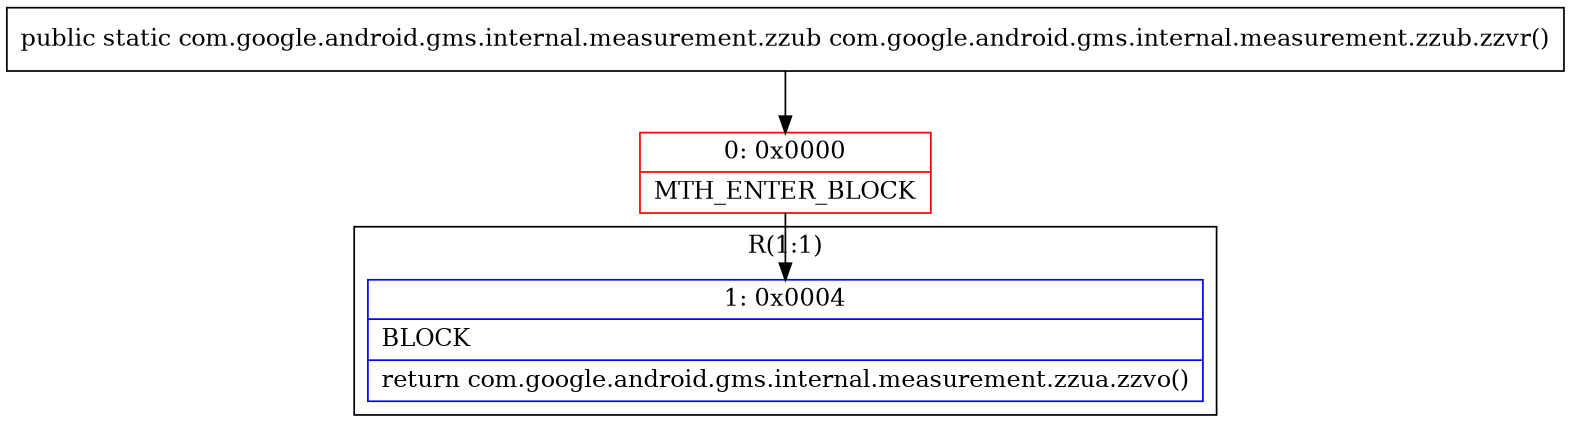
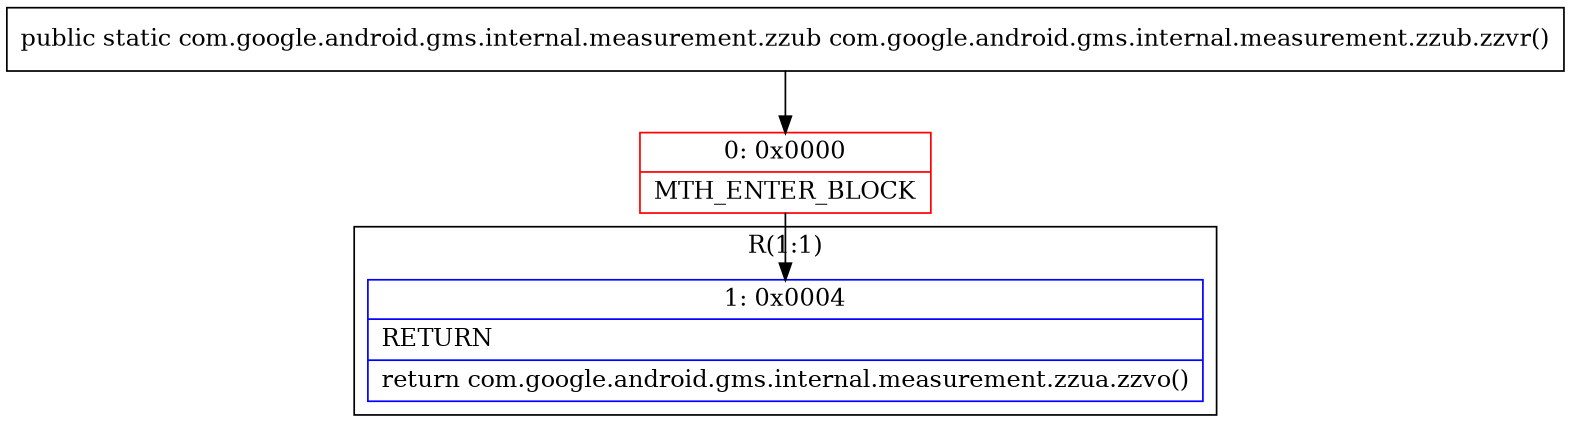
  digraph {
    node [shape=record]
-   n1 [color=blue label="{1\:\ 0x0004|BLOCK\l|return com.google.android.gms.internal.measurement.zzua.zzvo()\l}"]
+   n1 [color=blue label="{1\:\ 0x0004|RETURN\l|return com.google.android.gms.internal.measurement.zzua.zzvo()\l}"]
    n2 [color=red label="{0\:\ 0x0000|MTH_ENTER_BLOCK\l}"]
    n3 [label="{public static com.google.android.gms.internal.measurement.zzub com.google.android.gms.internal.measurement.zzub.zzvr() }"]
    subgraph cluster_1 {
      label="R(1:1)"
      n1
    }
    n2 -> n1
    n3 -> n2
  }
